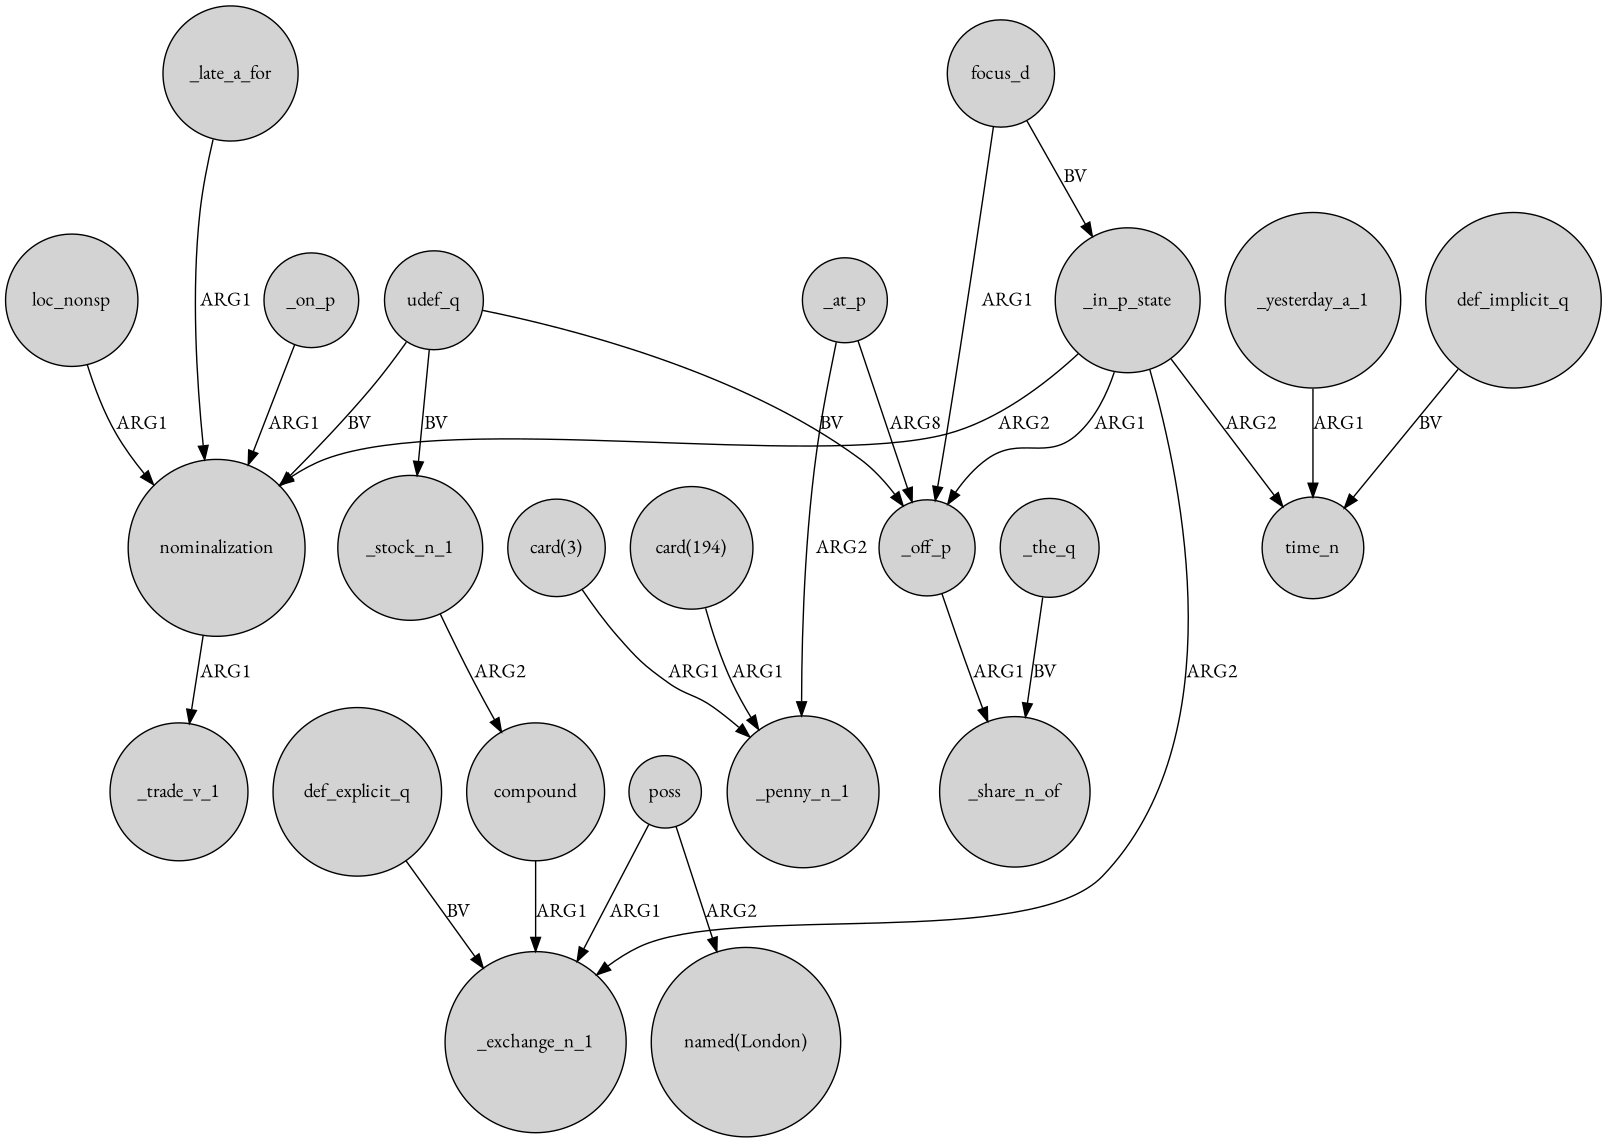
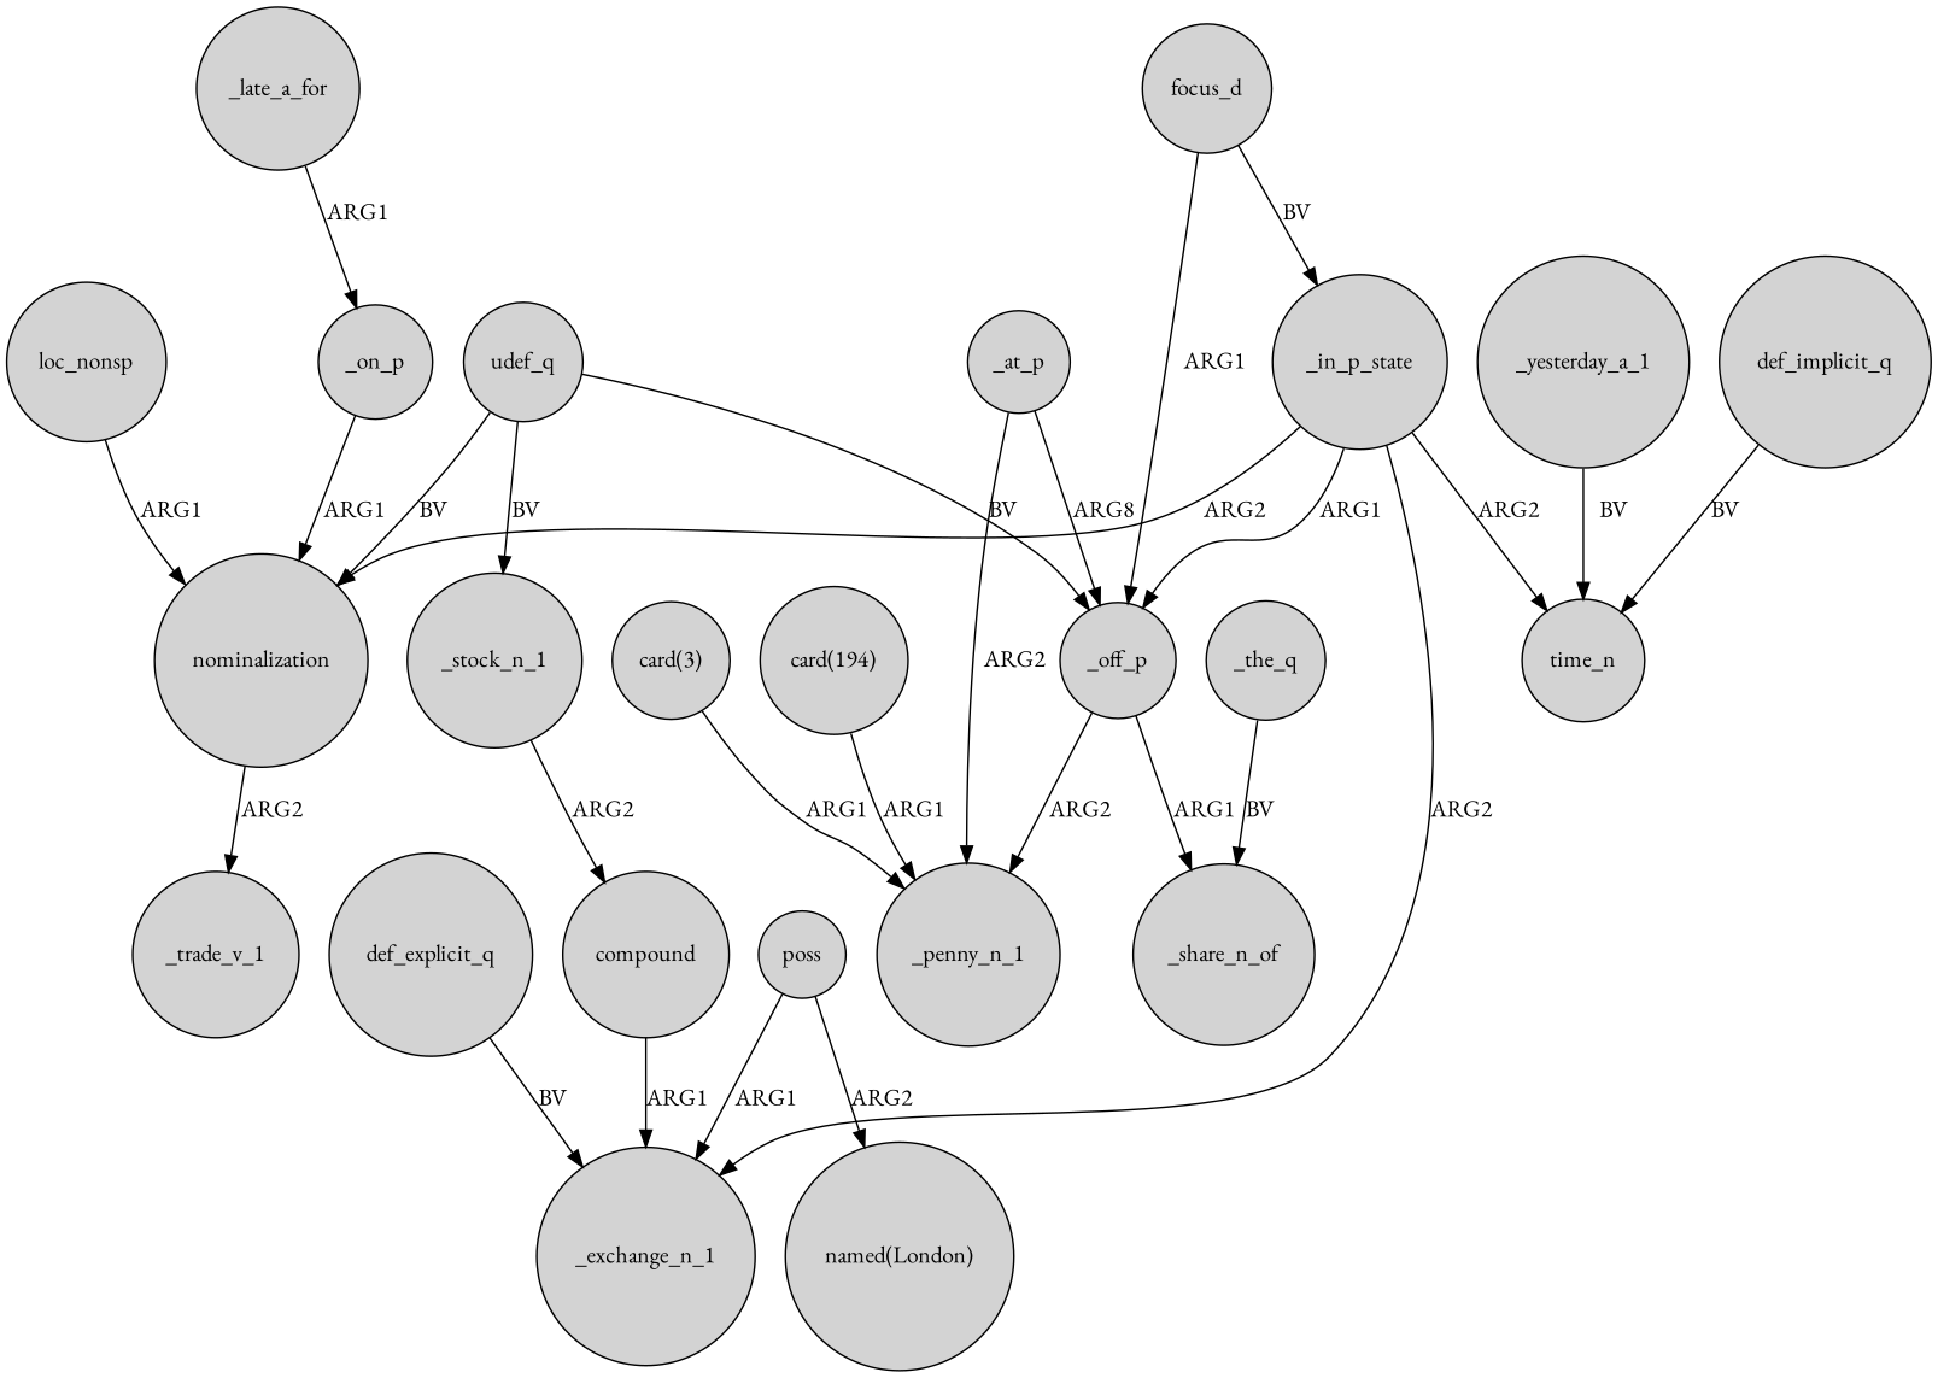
  digraph {
    fontname="EB Garamond"
    node [fontname="EB Garamond" shape=circle style=filled]
    edge [fontname="EB Garamond"]
    _on_p
    nominalization
    _trade_v_1
    _in_p_state
    _exchange_n_1
    _off_p
    time_n
    _penny_n_1
    _share_n_of
    focus_d
    "card(194)"
    udef_q
    _stock_n_1
    compound
    def_explicit_q
    _the_q
    _yesterday_a_1
    "card(3)"
    loc_nonsp
    poss
    "named(London)"
    _at_p
    _late_a_for
    def_implicit_q
    _on_p -> nominalization [label=ARG1]
-   nominalization -> _trade_v_1 [label=ARG1]
+   nominalization -> _trade_v_1 [label=ARG2]
    _in_p_state -> nominalization [label=ARG2]
    _in_p_state -> _exchange_n_1 [label=ARG2]
    _in_p_state -> _off_p [label=ARG1]
    _in_p_state -> time_n [label=ARG2]
+   _off_p -> _penny_n_1 [label=ARG2]
    _off_p -> _share_n_of [label=ARG1]
    focus_d -> _in_p_state [label=BV]
    focus_d -> _off_p [label=ARG1]
    "card(194)" -> _penny_n_1 [label=ARG1]
    udef_q -> nominalization [label=BV]
    udef_q -> _off_p [label=BV]
    udef_q -> _stock_n_1 [label=BV]
    _stock_n_1 -> compound [label=ARG2]
    compound -> _exchange_n_1 [label=ARG1]
    def_explicit_q -> _exchange_n_1 [label=BV]
    _the_q -> _share_n_of [label=BV]
-   _yesterday_a_1 -> time_n [label=ARG1]
+   _yesterday_a_1 -> time_n [label=BV]
    "card(3)" -> _penny_n_1 [label=ARG1]
    loc_nonsp -> nominalization [label=ARG1]
    poss -> _exchange_n_1 [label=ARG1]
    poss -> "named(London)" [label=ARG2]
    _at_p -> _off_p [label=ARG8]
    _at_p -> _penny_n_1 [label=ARG2]
-   _late_a_for -> nominalization [label=ARG1]
+   _late_a_for -> _on_p [label=ARG1]
    def_implicit_q -> time_n [label=BV]
  }
